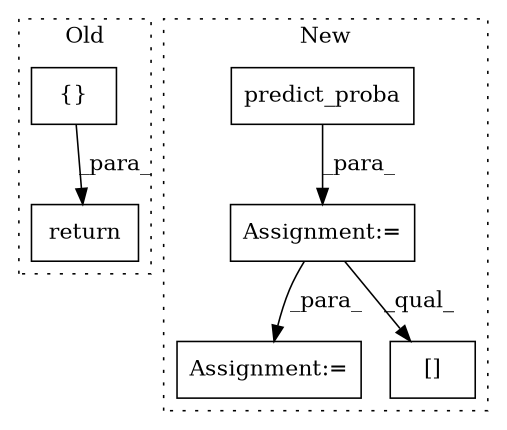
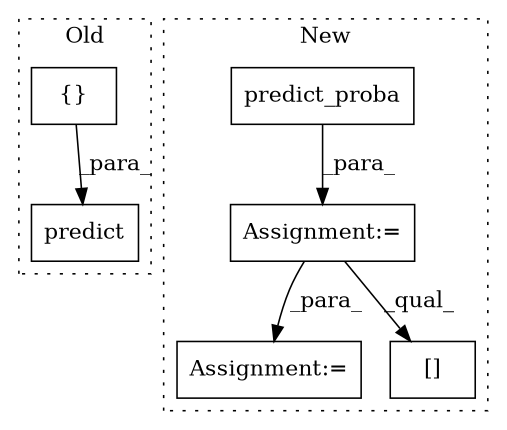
  digraph {
    node [a=7 l=1 shape=box]
    n1 [a=4 l="1,1" label="{}" s="641,643"]
-   n2 [a=41 l=7 label=return s=625]
+   n2 [a=41 l=7 label=predict s=625]
    n3 [a=32 l="14,1" label=predict_proba s="2629,2644"]
    n4 [label="Assignment:=" s=2739]
    n5 [a=2 l="8,1" label="[]" s="2753,2762"]
    n6 [label="Assignment:=" s=2623]
    subgraph cluster_1 {
      label=Old
      style=dotted
      n1
      n2
    }
    subgraph cluster_2 {
      label=New
      style=dotted
      n3
      n4
      n5
      n6
    }
    n1 -> n2 [label=_para_]
    n3 -> n6 [label=_para_]
    n6 -> n4 [label=_para_]
    n6 -> n5 [label=_qual_]
  }
